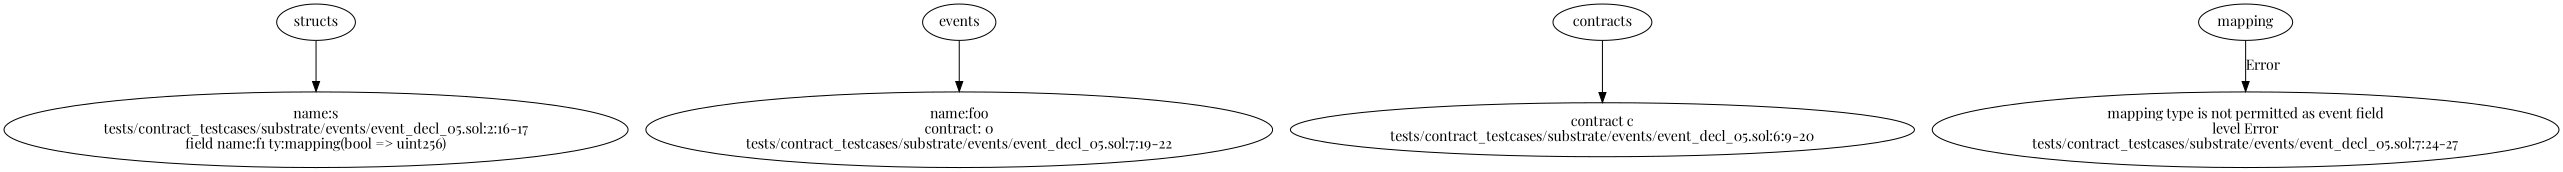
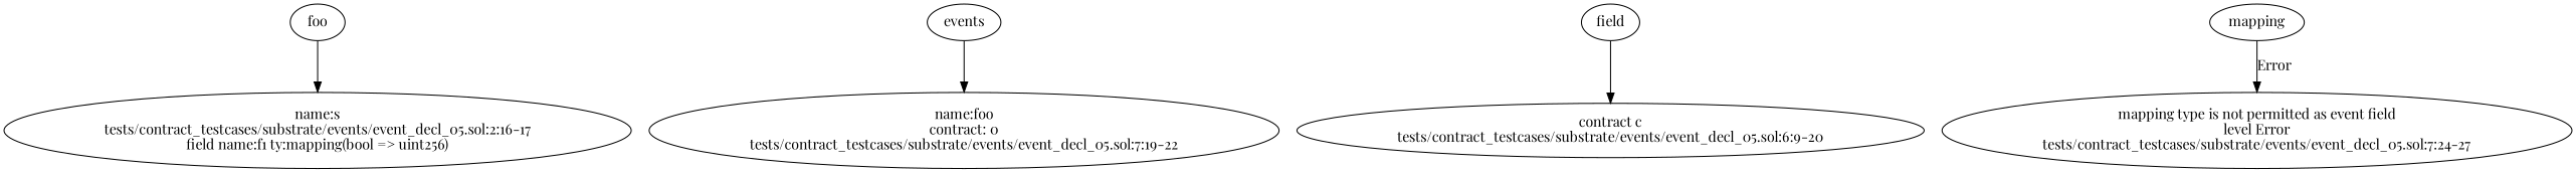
  strict digraph {
    fontname="Playfair Display"
    node [fontname="Playfair Display"]
    edge [fontname="Playfair Display"]
    n1 [label="name:s\ntests/contract_testcases/substrate/events/event_decl_05.sol:2:16-17\nfield name:f1 ty:mapping(bool => uint256)"]
    n2 [label="name:foo\ncontract: 0\ntests/contract_testcases/substrate/events/event_decl_05.sol:7:19-22"]
    n3 [label="contract c\ntests/contract_testcases/substrate/events/event_decl_05.sol:6:9-20"]
    n4 [label="mapping type is not permitted as event field\nlevel Error\ntests/contract_testcases/substrate/events/event_decl_05.sol:7:24-27"]
-   structs
+   structs [label=foo]
    events
-   contracts
+   contracts [label=field]
    n8 [label=mapping]
    structs -> n1
    events -> n2
    contracts -> n3
    n8 -> n4 [label=Error]
  }
